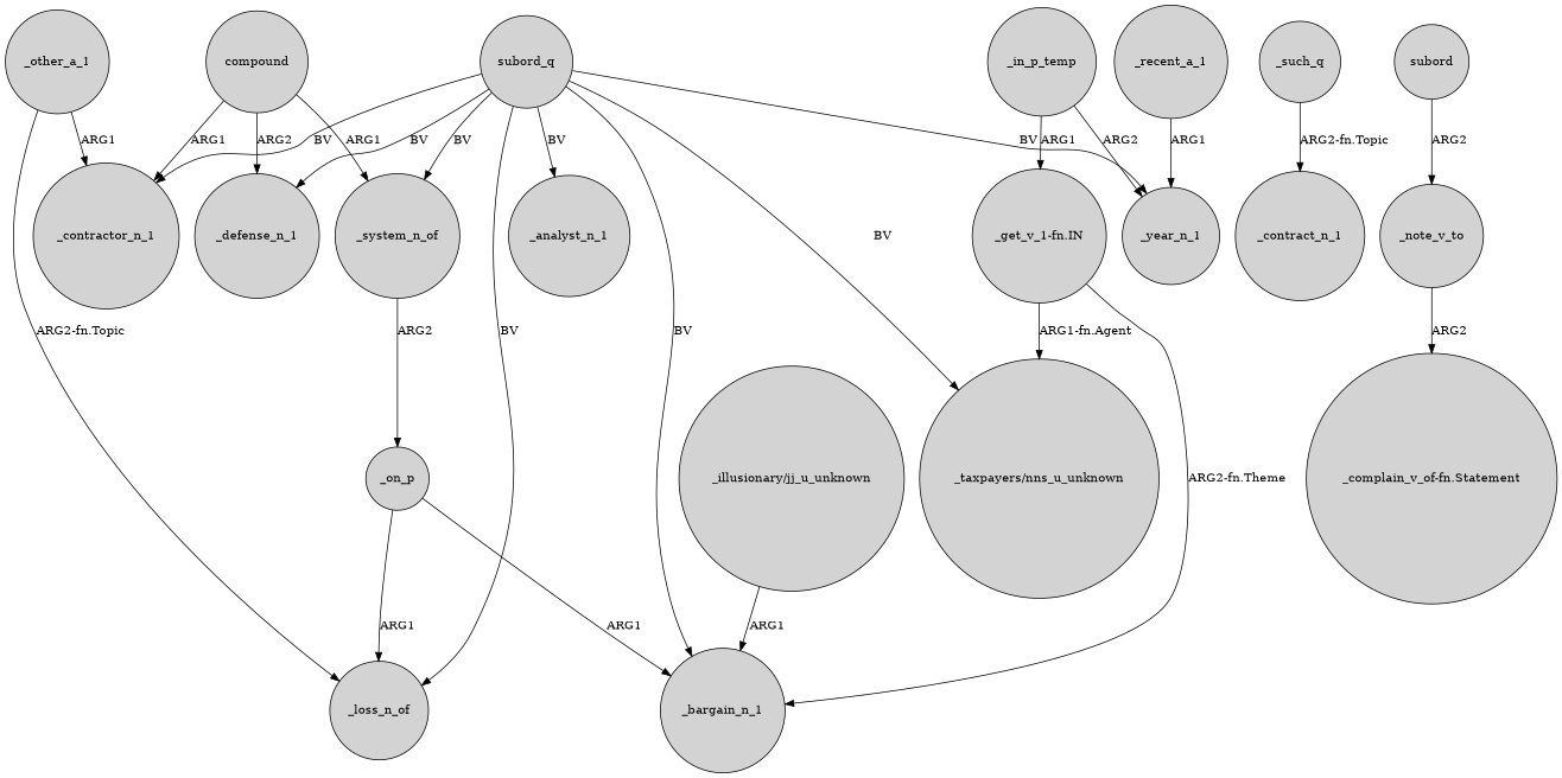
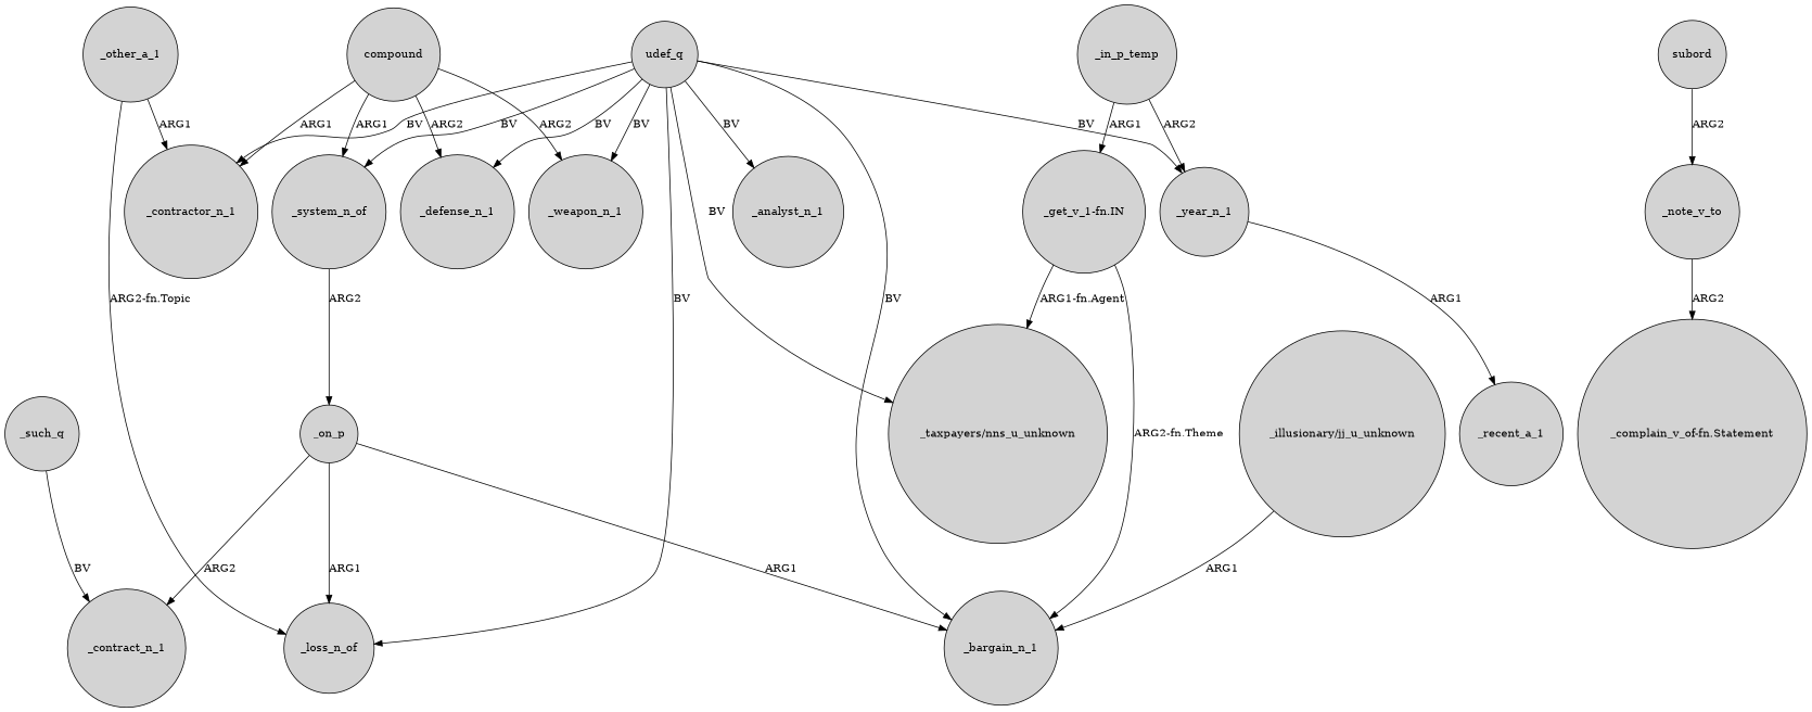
  digraph {
    node [shape=circle style=filled]
    compound
    _contractor_n_1
    _system_n_of
+   _weapon_n_1
    _defense_n_1
    _on_p
    "_get_v_1-fn.IN"
    "_taxpayers/nns_u_unknown"
    _bargain_n_1
-   udef_q [label=subord_q]
+   udef_q
    _year_n_1
    _loss_n_of
    _analyst_n_1
    _contract_n_1
    subord
    _note_v_to
    "_complain_v_of-fn.Statement"
    _such_q
    _in_p_temp
    _recent_a_1
    _other_a_1
    "_illusionary/jj_u_unknown"
    compound -> _contractor_n_1 [label=ARG1]
    compound -> _system_n_of [label=ARG1]
+   compound -> _weapon_n_1 [label=ARG2]
    compound -> _defense_n_1 [label=ARG2]
    _system_n_of -> _on_p [label=ARG2]
    _on_p -> _bargain_n_1 [label=ARG1]
    _on_p -> _loss_n_of [label=ARG1]
+   _on_p -> _contract_n_1 [label=ARG2]
    "_get_v_1-fn.IN" -> "_taxpayers/nns_u_unknown" [label="ARG1-fn.Agent"]
    "_get_v_1-fn.IN" -> _bargain_n_1 [label="ARG2-fn.Theme"]
    udef_q -> _contractor_n_1 [label=BV]
    udef_q -> _system_n_of [label=BV]
+   udef_q -> _weapon_n_1 [label=BV]
    udef_q -> _defense_n_1 [label=BV]
    udef_q -> "_taxpayers/nns_u_unknown" [label=BV]
    udef_q -> _bargain_n_1 [label=BV]
    udef_q -> _year_n_1 [label=BV]
    udef_q -> _loss_n_of [label=BV]
    udef_q -> _analyst_n_1 [label=BV]
    subord -> _note_v_to [label=ARG2]
    _note_v_to -> "_complain_v_of-fn.Statement" [label=ARG2]
-   _such_q -> _contract_n_1 [label="ARG2-fn.Topic"]
+   _such_q -> _contract_n_1 [label=BV]
    _in_p_temp -> "_get_v_1-fn.IN" [label=ARG1]
    _in_p_temp -> _year_n_1 [label=ARG2]
-   _recent_a_1 -> _year_n_1 [label=ARG1]
+   _year_n_1 -> _recent_a_1 [label=ARG1]
    _other_a_1 -> _contractor_n_1 [label=ARG1]
    _other_a_1 -> _loss_n_of [label="ARG2-fn.Topic"]
    "_illusionary/jj_u_unknown" -> _bargain_n_1 [label=ARG1]
  }
